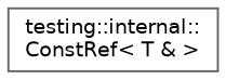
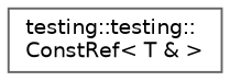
  digraph {
    rankdir=LR
-   n1 [color=grey40 fillcolor=white fontname=Helvetica fontsize=10 height=0.2 label="testing::internal::\lConstRef\< T & \>" shape=box style=filled width=0.4]
+   n1 [color=grey40 fillcolor=white fontname=Helvetica fontsize=10 height=0.2 label="testing::testing::\lConstRef\< T & \>" shape=box style=filled width=0.4]
  }
